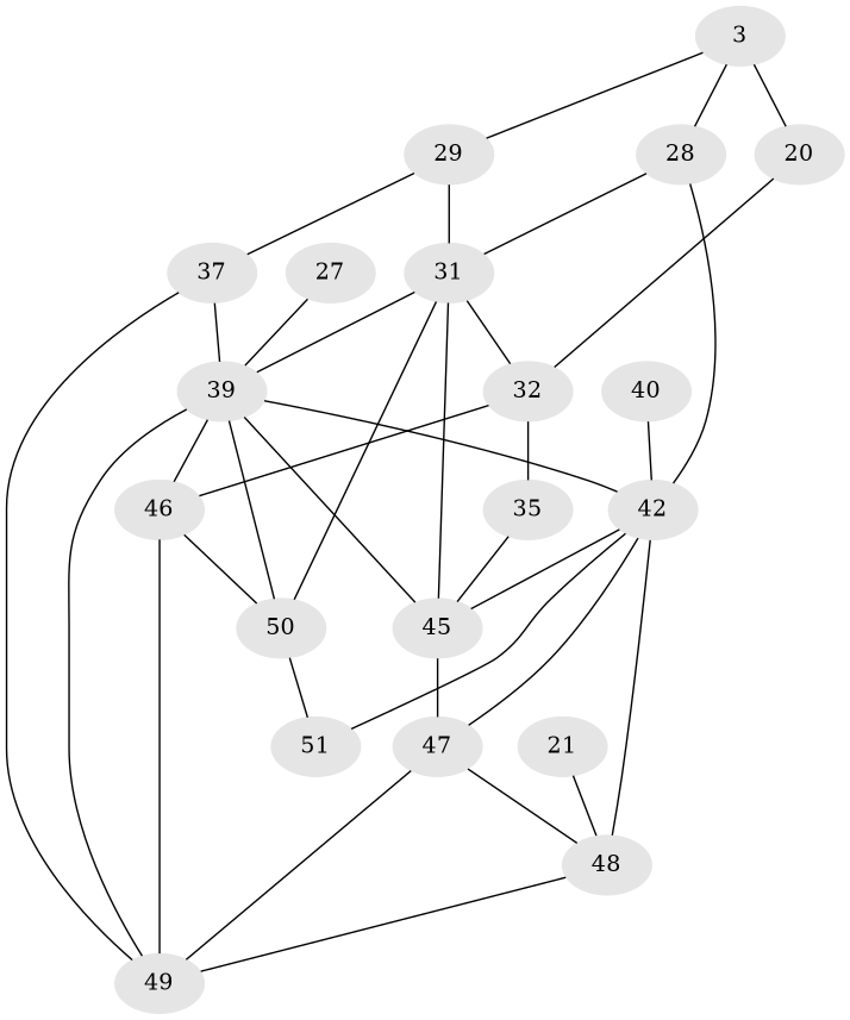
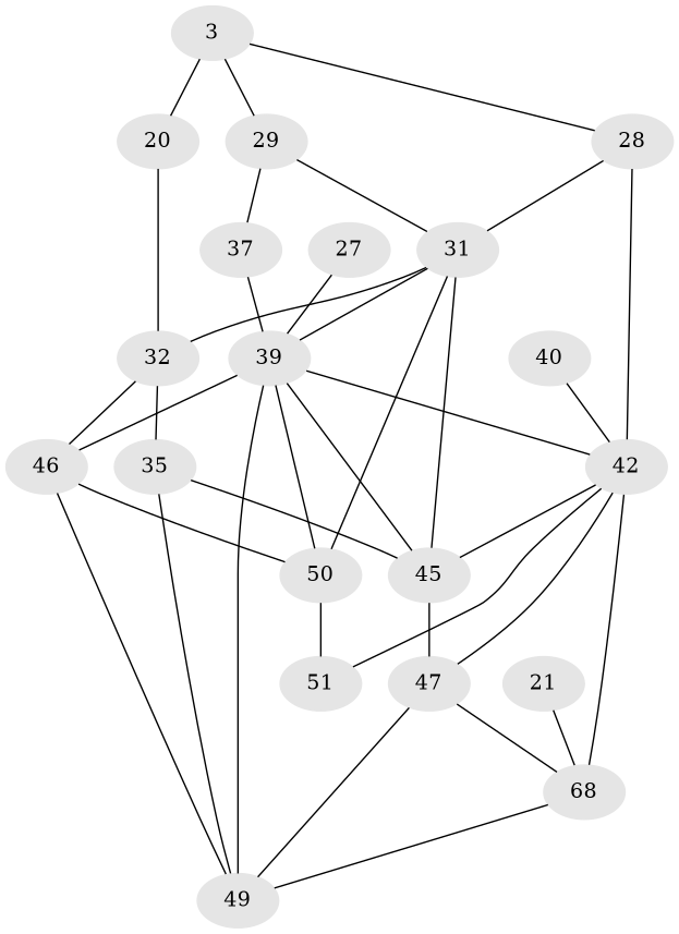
  graph {
    node [color=gray90 style=filled]
    20 [super="+17"]
    32 [super="+19"]
    3
    28 [super="+11"]
    29 [super="+18"]
    31 [super="+1+14"]
    42 [super="+25+34"]
    37 [super="+13"]
    35
    46 [super="+26+38"]
-   48 [super="+2+33+36+41"]
+   48 [super="+2+33+36+41" label=68]
    49
    21
    39 [super="+23"]
    45 [super="+16+24+44"]
    50
    27
    47 [super="+30"]
    51
    40
    20 -- 32 [weight=2]
    32 -- 35
    32 -- 46
    3 -- 20 [weight=2]
    3 -- 28
    3 -- 29
    28 -- 31
    28 -- 42 [weight=3]
    29 -- 31 [weight=2]
    29 -- 37 [weight=2]
    31 -- 32 [weight=3]
    31 -- 39
    31 -- 45 [weight=2]
    31 -- 50
    42 -- 48 [weight=3]
    42 -- 45
    42 -- 47
    42 -- 51
    37 -- 39
-   37 -- 49
+   35 -- 49
    35 -- 45 [weight=2]
    46 -- 49
    46 -- 50
    48 -- 49
    21 -- 48
    39 -- 42
    39 -- 46
    39 -- 49
    39 -- 45
    39 -- 50
    45 -- 47 [weight=3]
    50 -- 51
    27 -- 39
    47 -- 48
    47 -- 49
    40 -- 42
  }
